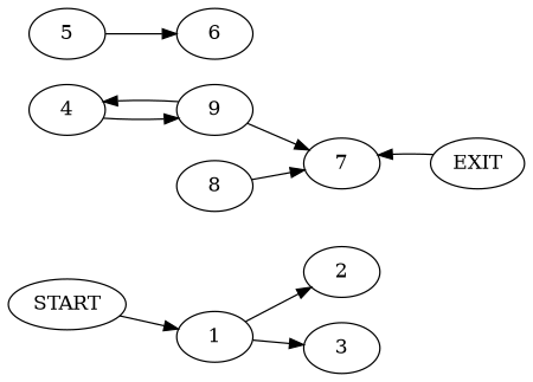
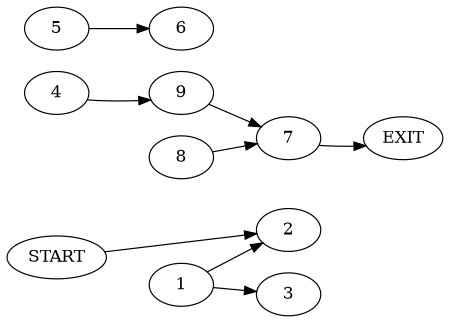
  digraph {
    rankdir=LR
    n1 [label=START]
    1
    2
    3
    4
    9
    5
    6
    8
    7
    n11 [label=EXIT]
-   n1 -> 1
+   n1 -> 2
    1 -> 2
    1 -> 3
    4 -> 9
-   9 -> 4
    9 -> 7
    5 -> 6
    8 -> 7
-   n11 -> 7
+   7 -> n11
  }
